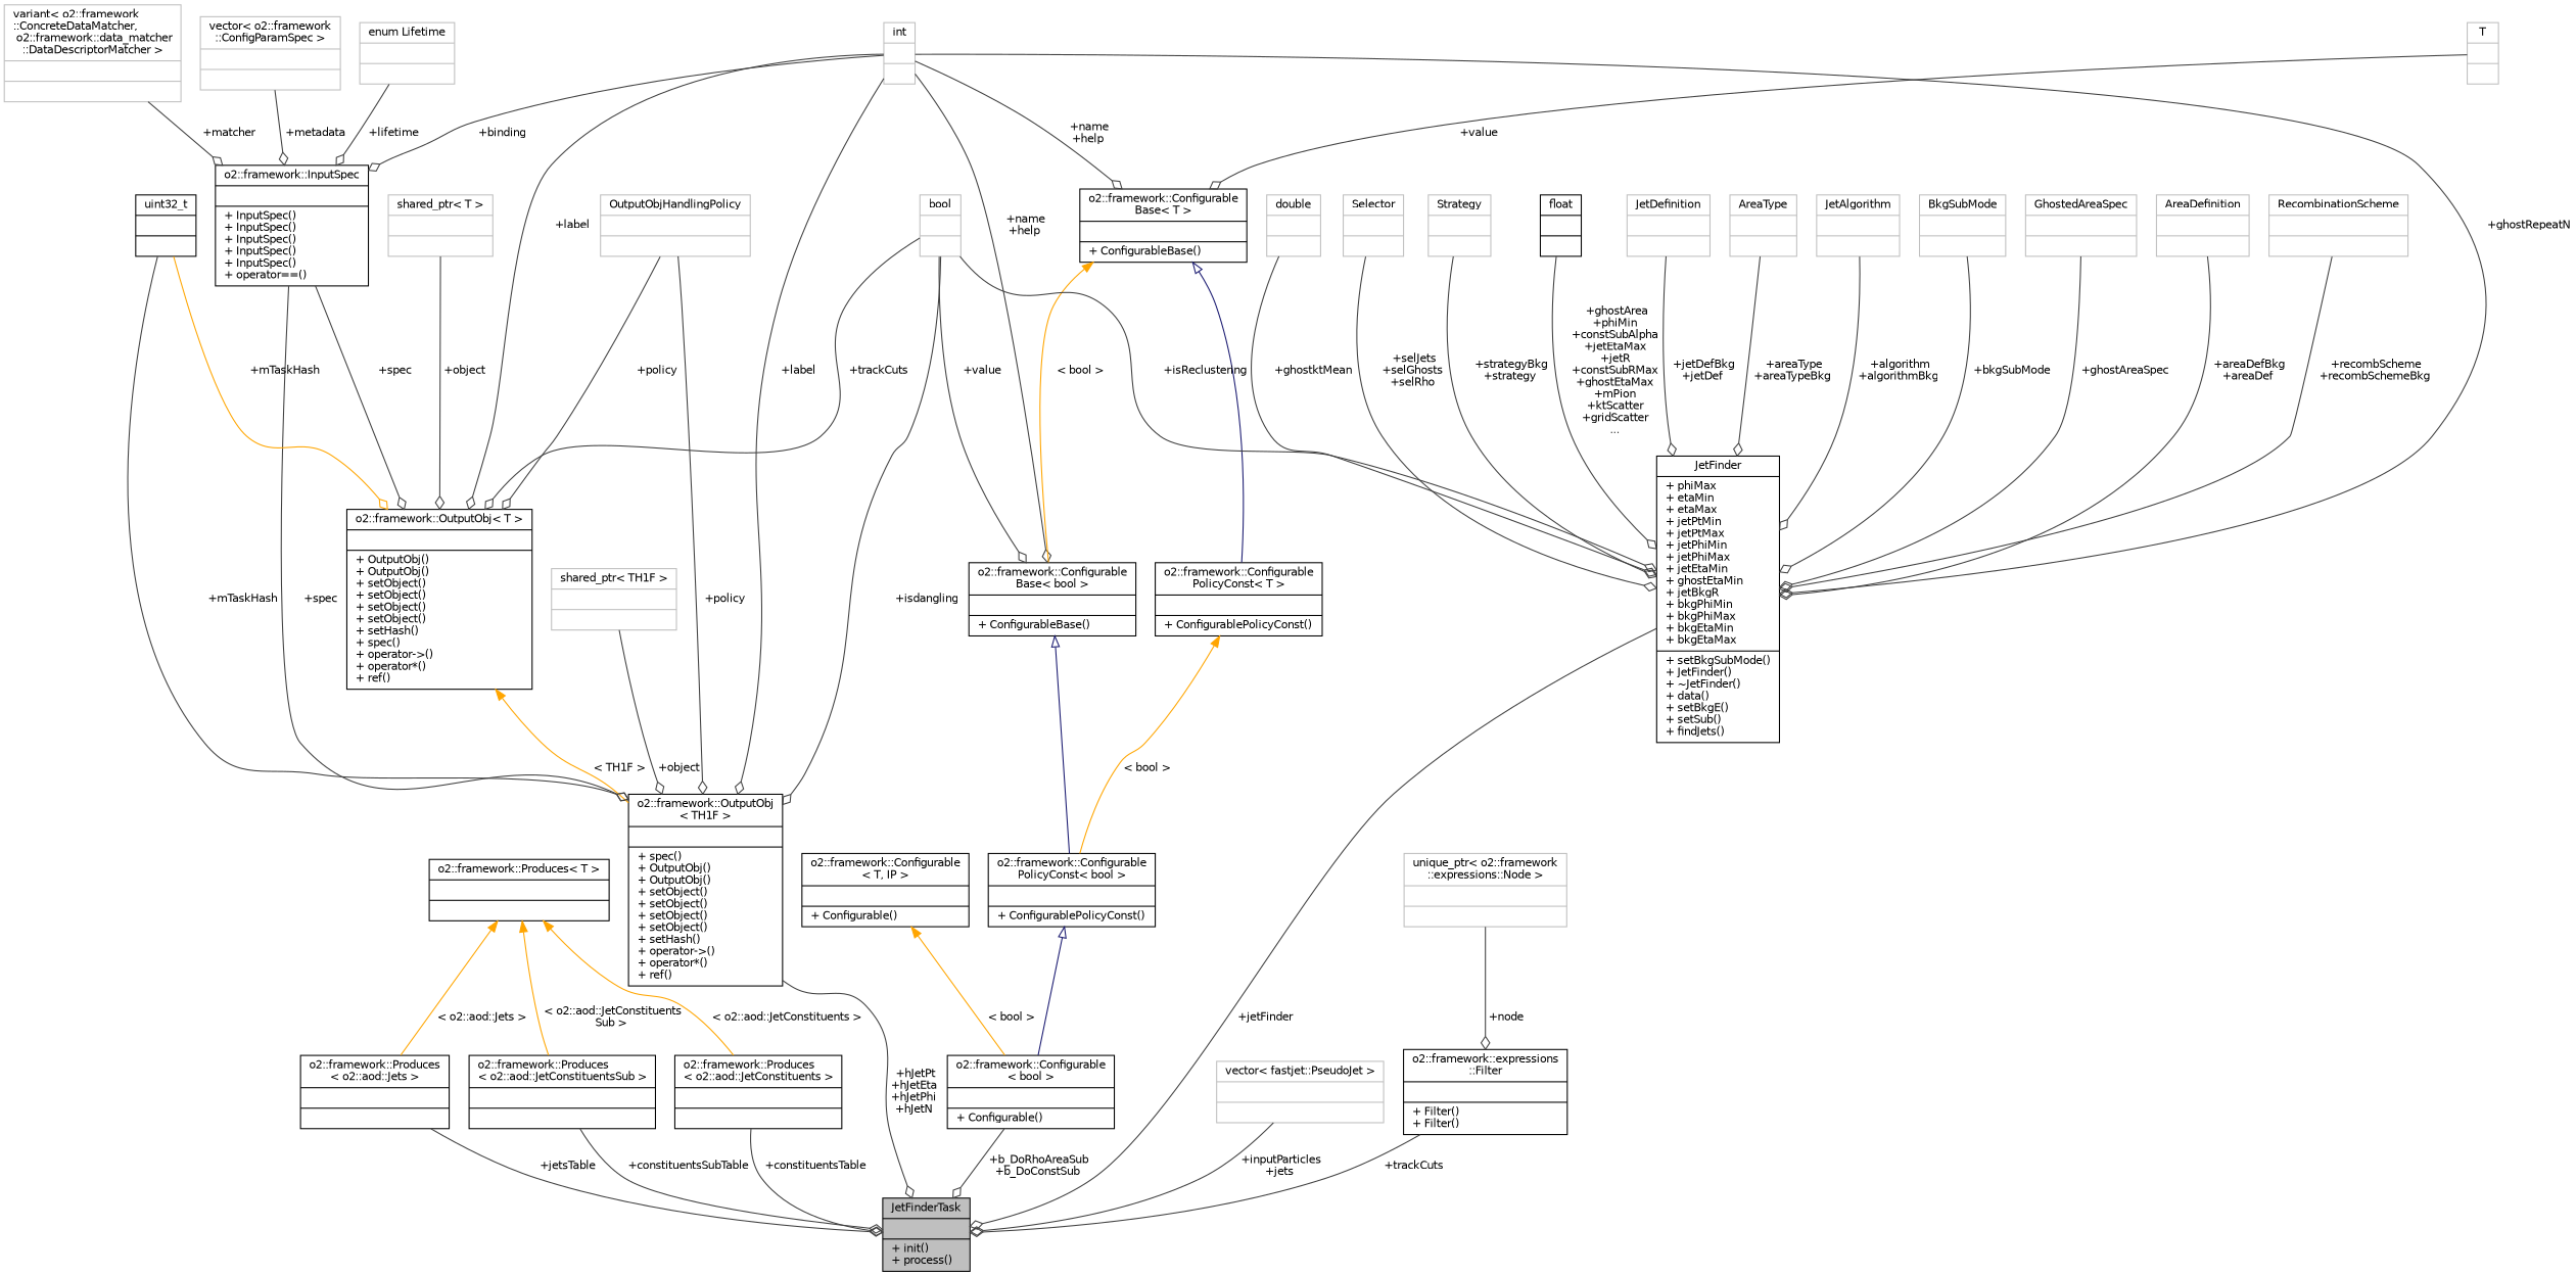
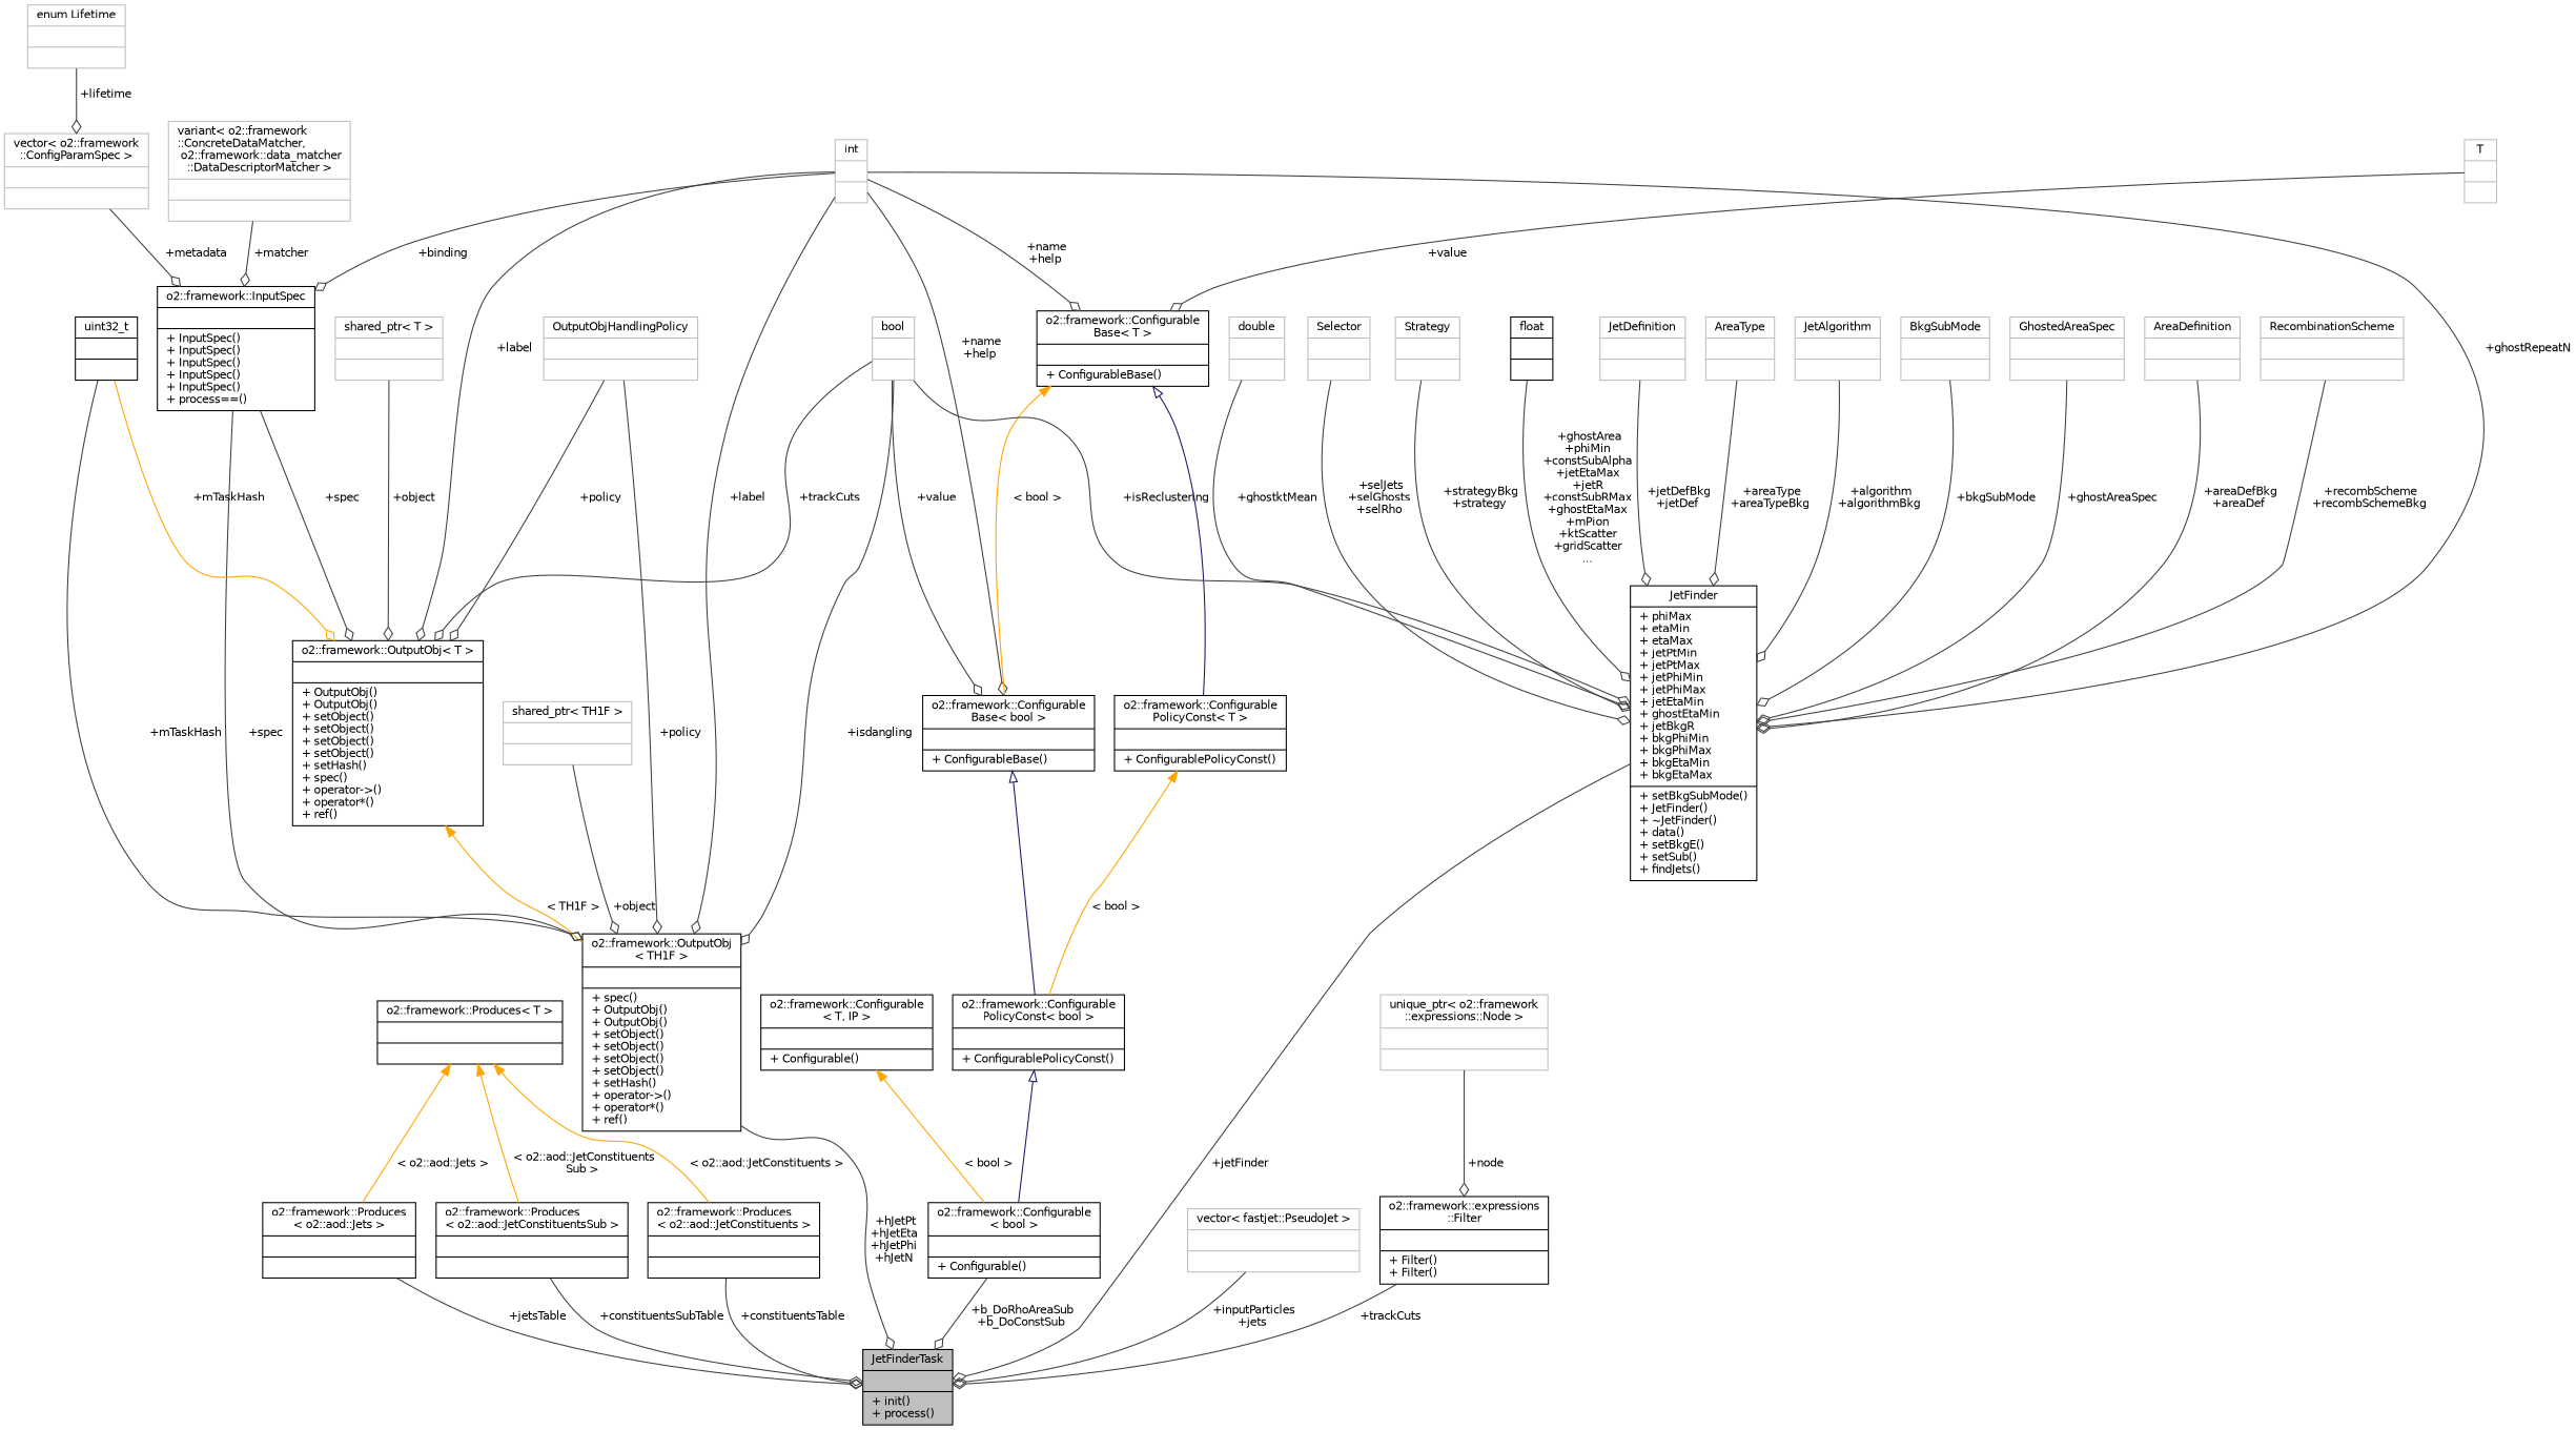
  digraph {
    node [color=grey75 fontname=Helvetica fontsize=10 shape=record]
    edge [arrowhead=odiamond color=grey25 fontname=Helvetica fontsize=10 labelfontname=Helvetica labelfontsize=10 style=solid]
    n1 [color=black fillcolor=grey75 fontcolor=black height=0.2 label="{JetFinderTask\n||+ init()\l+ process()\l}" style=filled width=0.4]
    n2 [color=black height=0.2 label="{o2::framework::Produces\l\< o2::aod::JetConstituents \>\n||}" width=0.4]
    n3 [color=black height=0.2 label="{o2::framework::Produces\< T \>\n||}" width=0.4]
    n4 [color=black height=0.2 label="{o2::framework::Produces\l\< o2::aod::Jets \>\n||}" width=0.4]
    n5 [color=black height=0.2 label="{o2::framework::Produces\l\< o2::aod::JetConstituentsSub \>\n||}" width=0.4]
    n6 [color=black height=0.2 label="{o2::framework::Configurable\l\< bool \>\n||+ Configurable()\l}" width=0.4]
    n7 [color=black height=0.2 label="{o2::framework::Configurable\lPolicyConst\< bool \>\n||+ ConfigurablePolicyConst()\l}" width=0.4]
    n8 [color=black height=0.2 label="{o2::framework::Configurable\lBase\< bool \>\n||+ ConfigurableBase()\l}" width=0.4]
    n9 [height=0.2 label="{int\n||}" width=0.4]
    n10 [color=black height=0.2 label="{o2::framework::Configurable\lBase\< T \>\n||+ ConfigurableBase()\l}" width=0.4]
    n11 [color=black height=0.2 label="{JetFinder\n|+ phiMax\l+ etaMin\l+ etaMax\l+ jetPtMin\l+ jetPtMax\l+ jetPhiMin\l+ jetPhiMax\l+ jetEtaMin\l+ ghostEtaMin\l+ jetBkgR\l+ bkgPhiMin\l+ bkgPhiMax\l+ bkgEtaMin\l+ bkgEtaMax\l|+ setBkgSubMode()\l+ JetFinder()\l+ ~JetFinder()\l+ data()\l+ setBkgE()\l+ setSub()\l+ findJets()\l}" width=0.4]
    n12 [color=black height=0.2 label="{o2::framework::OutputObj\l\< TH1F \>\n||+ spec()\l+ OutputObj()\l+ OutputObj()\l+ setObject()\l+ setObject()\l+ setObject()\l+ setObject()\l+ setHash()\l+ operator-\>()\l+ operator*()\l+ ref()\l}" width=0.4]
-   n13 [color=black height=0.2 label="{o2::framework::InputSpec\n||+ InputSpec()\l+ InputSpec()\l+ InputSpec()\l+ InputSpec()\l+ InputSpec()\l+ operator==()\l}" width=0.4]
+   n13 [color=black height=0.2 label="{o2::framework::InputSpec\n||+ InputSpec()\l+ InputSpec()\l+ InputSpec()\l+ InputSpec()\l+ InputSpec()\l+ process==()\l}" width=0.4]
    n14 [color=black height=0.2 label="{o2::framework::OutputObj\< T \>\n||+ OutputObj()\l+ OutputObj()\l+ setObject()\l+ setObject()\l+ setObject()\l+ setObject()\l+ setHash()\l+ spec()\l+ operator-\>()\l+ operator*()\l+ ref()\l}" width=0.4]
    n15 [color=black height=0.2 label="{o2::framework::Configurable\lPolicyConst\< T \>\n||+ ConfigurablePolicyConst()\l}" width=0.4]
    n16 [height=0.2 label="{bool\n||}" width=0.4]
    n17 [height=0.2 label="{T\n||}" width=0.4]
    n18 [color=black height=0.2 label="{o2::framework::Configurable\l\< T, IP \>\n||+ Configurable()\l}" width=0.4]
    n19 [height=0.2 label="{double\n||}" width=0.4]
    n20 [height=0.2 label="{Selector\n||}" width=0.4]
    n21 [height=0.2 label="{Strategy\n||}" width=0.4]
    n22 [color=black height=0.2 label="{float\n||}" width=0.4]
    n23 [height=0.2 label="{JetDefinition\n||}" width=0.4]
    n24 [height=0.2 label="{AreaType\n||}" width=0.4]
    n25 [height=0.2 label="{JetAlgorithm\n||}" width=0.4]
    n26 [height=0.2 label="{BkgSubMode\n||}" width=0.4]
    n27 [height=0.2 label="{GhostedAreaSpec\n||}" width=0.4]
    n28 [height=0.2 label="{AreaDefinition\n||}" width=0.4]
    n29 [height=0.2 label="{RecombinationScheme\n||}" width=0.4]
    n30 [height=0.2 label="{vector\< fastjet::PseudoJet \>\n||}" width=0.4]
    n31 [height=0.2 label="{OutputObjHandlingPolicy\n||}" width=0.4]
    n32 [color=black height=0.2 label="{uint32_t\n||}" width=0.4]
    n33 [height=0.2 label="{vector\< o2::framework\l::ConfigParamSpec \>\n||}" width=0.4]
    n34 [height=0.2 label="{enum Lifetime\n||}" width=0.4]
    n35 [height=0.2 label="{variant\< o2::framework\l::ConcreteDataMatcher,\l o2::framework::data_matcher\l::DataDescriptorMatcher \>\n||}" width=0.4]
    n36 [height=0.2 label="{shared_ptr\< TH1F \>\n||}" width=0.4]
    n37 [height=0.2 label="{shared_ptr\< T \>\n||}" width=0.4]
    n38 [color=black height=0.2 label="{o2::framework::expressions\l::Filter\n||+ Filter()\l+ Filter()\l}" width=0.4]
    n39 [height=0.2 label="{unique_ptr\< o2::framework\l::expressions::Node \>\n||}" width=0.4]
    n2 -> n1 [label=" +constituentsTable"]
    n3 -> n2 [color=orange dir=back label=" \< o2::aod::JetConstituents \>" arrowhead=""]
    n3 -> n4 [color=orange dir=back label=" \< o2::aod::Jets \>" arrowhead=""]
    n3 -> n5 [color=orange dir=back label=" \< o2::aod::JetConstituents\lSub \>" arrowhead=""]
    n4 -> n1 [label=" +jetsTable"]
    n5 -> n1 [label=" +constituentsSubTable"]
    n6 -> n1 [label=" +b_DoRhoAreaSub\n+b_DoConstSub"]
    n7 -> n6 [arrowtail=onormal color=midnightblue dir=back arrowhead=""]
    n8 -> n7 [arrowtail=onormal color=midnightblue dir=back arrowhead=""]
    n9 -> n8 [label=" +name\n+help"]
    n9 -> n10 [label=" +name\n+help"]
    n9 -> n11 [label=" +ghostRepeatN"]
    n9 -> n12 [label=" +label"]
    n9 -> n13 [label=" +binding"]
    n9 -> n14 [label=" +label"]
    n10 -> n8 [color=orange dir=back label=" \< bool \>" arrowhead=""]
    n10 -> n15 [arrowtail=onormal color=midnightblue dir=back arrowhead=""]
    n11 -> n1 [label=" +jetFinder"]
    n12 -> n1 [label=" +hJetPt\n+hJetEta\n+hJetPhi\n+hJetN"]
    n13 -> n12 [label=" +spec"]
    n13 -> n14 [label=" +spec"]
    n14 -> n12 [color=orange dir=back label=" \< TH1F \>" arrowhead=""]
    n15 -> n7 [color=orange dir=back label=" \< bool \>" arrowhead=""]
    n16 -> n8 [label=" +value"]
    n16 -> n11 [label=" +isReclustering"]
    n16 -> n12 [label=" +isdangling"]
    n16 -> n14 [label=" +trackCuts"]
    n17 -> n10 [label=" +value"]
    n18 -> n6 [color=orange dir=back label=" \< bool \>" arrowhead=""]
    n19 -> n11 [label=" +ghostktMean"]
    n20 -> n11 [label=" +selJets\n+selGhosts\n+selRho"]
    n21 -> n11 [label=" +strategyBkg\n+strategy"]
    n22 -> n11 [label=" +ghostArea\n+phiMin\n+constSubAlpha\n+jetEtaMax\n+jetR\n+constSubRMax\n+ghostEtaMax\n+mPion\n+ktScatter\n+gridScatter\n..."]
    n23 -> n11 [label=" +jetDefBkg\n+jetDef"]
    n24 -> n11 [label=" +areaType\n+areaTypeBkg"]
    n25 -> n11 [label=" +algorithm\n+algorithmBkg"]
    n26 -> n11 [label=" +bkgSubMode"]
    n27 -> n11 [label=" +ghostAreaSpec"]
    n28 -> n11 [label=" +areaDefBkg\n+areaDef"]
    n29 -> n11 [label=" +recombScheme\n+recombSchemeBkg"]
    n30 -> n1 [label=" +inputParticles\n+jets"]
    n31 -> n12 [label=" +policy"]
    n31 -> n14 [label=" +policy"]
    n32 -> n12 [label=" +mTaskHash"]
    n32 -> n14 [color=orange label=" +mTaskHash"]
    n33 -> n13 [label=" +metadata"]
-   n34 -> n13 [label=" +lifetime"]
+   n34 -> n33 [label=" +lifetime"]
    n35 -> n13 [label=" +matcher"]
    n36 -> n12 [label=" +object"]
    n37 -> n14 [label=" +object"]
    n38 -> n1 [label=" +trackCuts"]
    n39 -> n38 [label=" +node"]
  }
